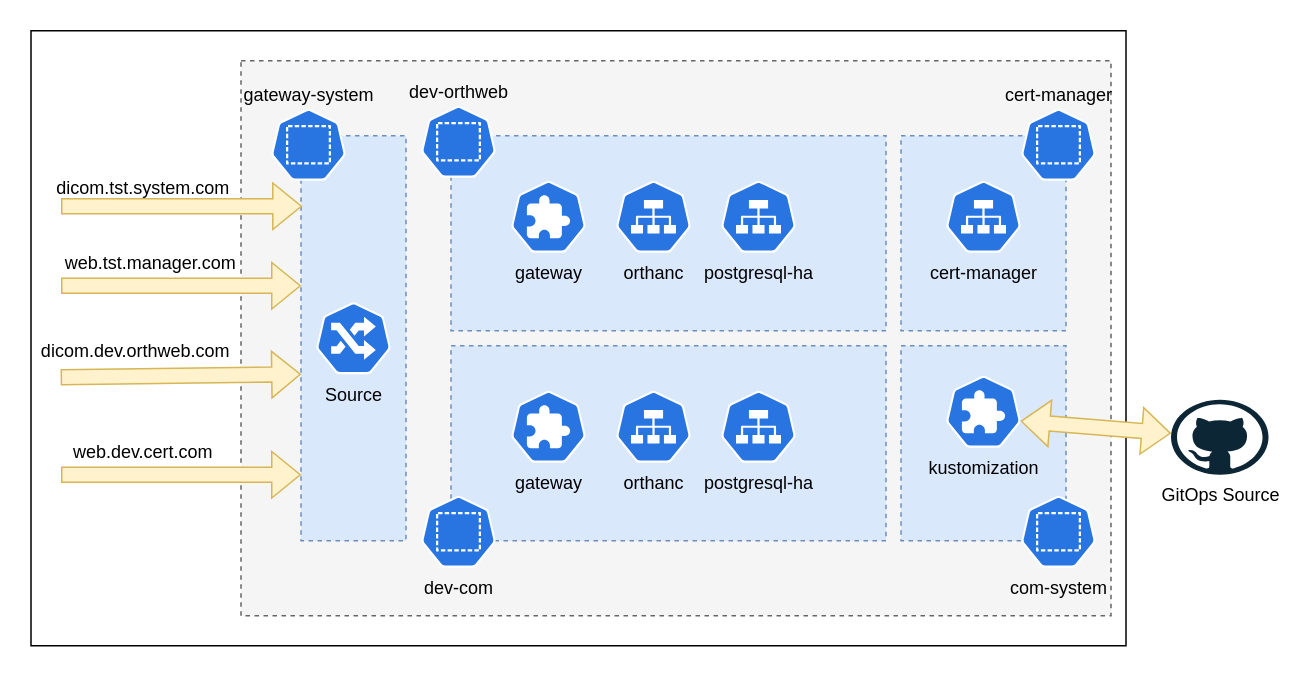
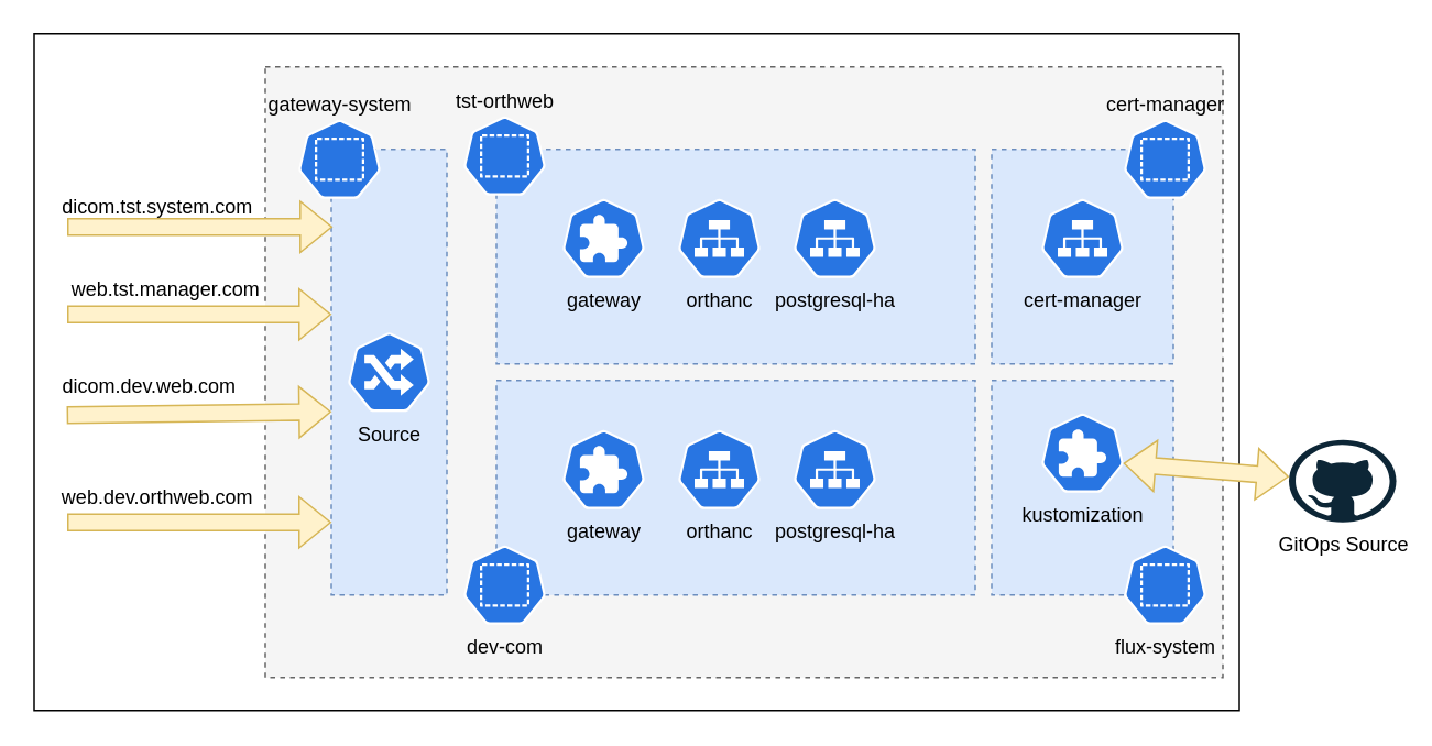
  <mxCell id="0" />
  <mxCell id="1" parent="0" />
  <mxCell id="2" value="" style="rounded=0;whiteSpace=wrap;html=1;" vertex="1" parent="1"><mxGeometry x="20" y="20" width="730" height="410" as="geometry" /></mxCell>
  <mxCell id="3" value="" style="rounded=0;whiteSpace=wrap;html=1;dashed=1;fillColor=#f5f5f5;fontColor=#333333;strokeColor=#666666;" vertex="1" parent="1"><mxGeometry x="160" y="40" width="580" height="370" as="geometry" /></mxCell>
  <mxCell id="4" value="" style="rounded=0;whiteSpace=wrap;html=1;dashed=1;fillColor=#dae8fc;strokeColor=#6c8ebf;" vertex="1" parent="1"><mxGeometry x="200" y="90" width="70" height="270" as="geometry" /></mxCell>
  <mxCell id="5" value="" style="rounded=0;whiteSpace=wrap;html=1;dashed=1;fillColor=#dae8fc;strokeColor=#6c8ebf;" vertex="1" parent="1"><mxGeometry x="600" y="230" width="110" height="130" as="geometry" /></mxCell>
  <mxCell id="6" value="" style="rounded=0;whiteSpace=wrap;html=1;dashed=1;fillColor=#dae8fc;strokeColor=#6c8ebf;" vertex="1" parent="1"><mxGeometry x="600" y="90" width="110" height="130" as="geometry" /></mxCell>
  <mxCell id="7" value="" style="rounded=0;whiteSpace=wrap;html=1;dashed=1;fillColor=#dae8fc;strokeColor=#6c8ebf;" vertex="1" parent="1"><mxGeometry x="300" y="90" width="290" height="130" as="geometry" /></mxCell>
  <mxCell id="8" value="Source" style="sketch=0;html=1;dashed=0;whitespace=wrap;fillColor=#2875E2;strokeColor=#ffffff;points=[[0.005,0.63,0],[0.1,0.2,0],[0.9,0.2,0],[0.5,0,0],[0.995,0.63,0],[0.72,0.99,0],[0.5,1,0],[0.28,0.99,0]];shape=mxgraph.kubernetes.icon;prIcon=ing;labelPosition=center;verticalLabelPosition=bottom;align=center;verticalAlign=top;" vertex="1" parent="1"><mxGeometry x="210" y="201" width="50" height="48" as="geometry" /></mxCell>
- <mxCell id="9" value="dev-orthweb" style="sketch=0;html=1;dashed=0;whitespace=wrap;fillColor=#2875E2;strokeColor=#ffffff;points=[[0.005,0.63,0],[0.1,0.2,0],[0.9,0.2,0],[0.5,0,0],[0.995,0.63,0],[0.72,0.99,0],[0.5,1,0],[0.28,0.99,0]];shape=mxgraph.kubernetes.icon;prIcon=ns;labelPosition=center;verticalLabelPosition=top;align=center;verticalAlign=bottom;" vertex="1" parent="1"><mxGeometry x="280" y="70" width="50" height="48" as="geometry" /></mxCell>
+ <mxCell id="9" value="tst-orthweb" style="sketch=0;html=1;dashed=0;whitespace=wrap;fillColor=#2875E2;strokeColor=#ffffff;points=[[0.005,0.63,0],[0.1,0.2,0],[0.9,0.2,0],[0.5,0,0],[0.995,0.63,0],[0.72,0.99,0],[0.5,1,0],[0.28,0.99,0]];shape=mxgraph.kubernetes.icon;prIcon=ns;labelPosition=center;verticalLabelPosition=top;align=center;verticalAlign=bottom;" vertex="1" parent="1"><mxGeometry x="280" y="70" width="50" height="48" as="geometry" /></mxCell>
  <mxCell id="10" value="postgresql-ha" style="sketch=0;html=1;dashed=0;whitespace=wrap;fillColor=#2875E2;strokeColor=#ffffff;points=[[0.005,0.63,0],[0.1,0.2,0],[0.9,0.2,0],[0.5,0,0],[0.995,0.63,0],[0.72,0.99,0],[0.5,1,0],[0.28,0.99,0]];shape=mxgraph.kubernetes.icon;prIcon=svc;labelPosition=center;verticalLabelPosition=bottom;align=center;verticalAlign=top;" vertex="1" parent="1"><mxGeometry x="480" y="120" width="50" height="48" as="geometry" /></mxCell>
  <mxCell id="11" value="orthanc" style="sketch=0;html=1;dashed=0;whitespace=wrap;fillColor=#2875E2;strokeColor=#ffffff;points=[[0.005,0.63,0],[0.1,0.2,0],[0.9,0.2,0],[0.5,0,0],[0.995,0.63,0],[0.72,0.99,0],[0.5,1,0],[0.28,0.99,0]];shape=mxgraph.kubernetes.icon;prIcon=svc;labelPosition=center;verticalLabelPosition=bottom;align=center;verticalAlign=top;" vertex="1" parent="1"><mxGeometry x="410" y="120" width="50" height="48" as="geometry" /></mxCell>
  <mxCell id="12" value="cert-manager" style="sketch=0;html=1;dashed=0;whitespace=wrap;fillColor=#2875E2;strokeColor=#ffffff;points=[[0.005,0.63,0],[0.1,0.2,0],[0.9,0.2,0],[0.5,0,0],[0.995,0.63,0],[0.72,0.99,0],[0.5,1,0],[0.28,0.99,0]];shape=mxgraph.kubernetes.icon;prIcon=svc;labelPosition=center;verticalLabelPosition=bottom;align=center;verticalAlign=top;" vertex="1" parent="1"><mxGeometry x="630" y="120" width="50" height="48" as="geometry" /></mxCell>
  <mxCell id="13" value="gateway" style="sketch=0;html=1;dashed=0;whitespace=wrap;fillColor=#2875E2;strokeColor=#ffffff;points=[[0.005,0.63,0],[0.1,0.2,0],[0.9,0.2,0],[0.5,0,0],[0.995,0.63,0],[0.72,0.99,0],[0.5,1,0],[0.28,0.99,0]];shape=mxgraph.kubernetes.icon;prIcon=crd;labelPosition=center;verticalLabelPosition=bottom;align=center;verticalAlign=top;" vertex="1" parent="1"><mxGeometry x="340" y="120" width="50" height="48" as="geometry" /></mxCell>
  <mxCell id="14" value="" style="rounded=0;whiteSpace=wrap;html=1;dashed=1;fillColor=#dae8fc;strokeColor=#6c8ebf;" vertex="1" parent="1"><mxGeometry x="300" y="230" width="290" height="130" as="geometry" /></mxCell>
  <mxCell id="15" value="dev-com" style="sketch=0;html=1;dashed=0;whitespace=wrap;fillColor=#2875E2;strokeColor=#ffffff;points=[[0.005,0.63,0],[0.1,0.2,0],[0.9,0.2,0],[0.5,0,0],[0.995,0.63,0],[0.72,0.99,0],[0.5,1,0],[0.28,0.99,0]];shape=mxgraph.kubernetes.icon;prIcon=ns;labelPosition=center;verticalLabelPosition=bottom;align=center;verticalAlign=top;" vertex="1" parent="1"><mxGeometry x="280" y="330" width="50" height="48" as="geometry" /></mxCell>
  <mxCell id="16" value="postgresql-ha" style="sketch=0;html=1;dashed=0;whitespace=wrap;fillColor=#2875E2;strokeColor=#ffffff;points=[[0.005,0.63,0],[0.1,0.2,0],[0.9,0.2,0],[0.5,0,0],[0.995,0.63,0],[0.72,0.99,0],[0.5,1,0],[0.28,0.99,0]];shape=mxgraph.kubernetes.icon;prIcon=svc;labelPosition=center;verticalLabelPosition=bottom;align=center;verticalAlign=top;" vertex="1" parent="1"><mxGeometry x="480" y="260" width="50" height="48" as="geometry" /></mxCell>
  <mxCell id="17" value="orthanc" style="sketch=0;html=1;dashed=0;whitespace=wrap;fillColor=#2875E2;strokeColor=#ffffff;points=[[0.005,0.63,0],[0.1,0.2,0],[0.9,0.2,0],[0.5,0,0],[0.995,0.63,0],[0.72,0.99,0],[0.5,1,0],[0.28,0.99,0]];shape=mxgraph.kubernetes.icon;prIcon=svc;labelPosition=center;verticalLabelPosition=bottom;align=center;verticalAlign=top;" vertex="1" parent="1"><mxGeometry x="410" y="260" width="50" height="48" as="geometry" /></mxCell>
  <mxCell id="18" value="gateway" style="sketch=0;html=1;dashed=0;whitespace=wrap;fillColor=#2875E2;strokeColor=#ffffff;points=[[0.005,0.63,0],[0.1,0.2,0],[0.9,0.2,0],[0.5,0,0],[0.995,0.63,0],[0.72,0.99,0],[0.5,1,0],[0.28,0.99,0]];shape=mxgraph.kubernetes.icon;prIcon=crd;labelPosition=center;verticalLabelPosition=bottom;align=center;verticalAlign=top;" vertex="1" parent="1"><mxGeometry x="340" y="260" width="50" height="48" as="geometry" /></mxCell>
  <mxCell id="19" value="cert-manager" style="sketch=0;html=1;dashed=0;whitespace=wrap;fillColor=#2875E2;strokeColor=#ffffff;points=[[0.005,0.63,0],[0.1,0.2,0],[0.9,0.2,0],[0.5,0,0],[0.995,0.63,0],[0.72,0.99,0],[0.5,1,0],[0.28,0.99,0]];shape=mxgraph.kubernetes.icon;prIcon=ns;labelPosition=center;verticalLabelPosition=top;align=center;verticalAlign=bottom;" vertex="1" parent="1"><mxGeometry x="680" y="72" width="50" height="48" as="geometry" /></mxCell>
- <mxCell id="20" value="com-system" style="sketch=0;html=1;dashed=0;whitespace=wrap;fillColor=#2875E2;strokeColor=#ffffff;points=[[0.005,0.63,0],[0.1,0.2,0],[0.9,0.2,0],[0.5,0,0],[0.995,0.63,0],[0.72,0.99,0],[0.5,1,0],[0.28,0.99,0]];shape=mxgraph.kubernetes.icon;prIcon=ns;labelPosition=center;verticalLabelPosition=bottom;align=center;verticalAlign=top;" vertex="1" parent="1"><mxGeometry x="680" y="330" width="50" height="48" as="geometry" /></mxCell>
+ <mxCell id="20" value="flux-system" style="sketch=0;html=1;dashed=0;whitespace=wrap;fillColor=#2875E2;strokeColor=#ffffff;points=[[0.005,0.63,0],[0.1,0.2,0],[0.9,0.2,0],[0.5,0,0],[0.995,0.63,0],[0.72,0.99,0],[0.5,1,0],[0.28,0.99,0]];shape=mxgraph.kubernetes.icon;prIcon=ns;labelPosition=center;verticalLabelPosition=bottom;align=center;verticalAlign=top;" vertex="1" parent="1"><mxGeometry x="680" y="330" width="50" height="48" as="geometry" /></mxCell>
  <mxCell id="21" value="gateway-system" style="sketch=0;html=1;dashed=0;whitespace=wrap;fillColor=#2875E2;strokeColor=#ffffff;points=[[0.005,0.63,0],[0.1,0.2,0],[0.9,0.2,0],[0.5,0,0],[0.995,0.63,0],[0.72,0.99,0],[0.5,1,0],[0.28,0.99,0]];shape=mxgraph.kubernetes.icon;prIcon=ns;labelPosition=center;verticalLabelPosition=top;align=center;verticalAlign=bottom;" vertex="1" parent="1"><mxGeometry x="180" y="72" width="50" height="48" as="geometry" /></mxCell>
  <mxCell id="22" value="GitOps Source" style="dashed=0;outlineConnect=0;html=1;align=center;labelPosition=center;verticalLabelPosition=bottom;verticalAlign=top;shape=mxgraph.weblogos.github" vertex="1" parent="1"><mxGeometry x="780" y="266" width="65" height="50" as="geometry" /></mxCell>
  <mxCell id="23" value="kustomization" style="sketch=0;html=1;dashed=0;whitespace=wrap;fillColor=#2875E2;strokeColor=#ffffff;points=[[0.005,0.63,0],[0.1,0.2,0],[0.9,0.2,0],[0.5,0,0],[0.995,0.63,0],[0.72,0.99,0],[0.5,1,0],[0.28,0.99,0]];shape=mxgraph.kubernetes.icon;prIcon=crd;labelPosition=center;verticalLabelPosition=bottom;align=center;verticalAlign=top;" vertex="1" parent="1"><mxGeometry x="630" y="250" width="50" height="48" as="geometry" /></mxCell>
  <mxCell id="24" value="" style="shape=flexArrow;endArrow=classic;startArrow=classic;html=1;rounded=0;exitX=0.995;exitY=0.63;exitDx=0;exitDy=0;exitPerimeter=0;fillColor=#fff2cc;strokeColor=#d6b656;" edge="1" parent="1" source="23" target="22"><mxGeometry width="100" height="100" relative="1" as="geometry"><mxPoint x="500" y="310" as="sourcePoint" /><mxPoint x="600" y="210" as="targetPoint" /></mxGeometry></mxCell>
  <mxCell id="25" value="" style="shape=flexArrow;endArrow=classic;html=1;rounded=0;fillColor=#fff2cc;strokeColor=#d6b656;entryX=0.01;entryY=0.174;entryDx=0;entryDy=0;entryPerimeter=0;" edge="1" parent="1" target="4"><mxGeometry width="50" height="50" relative="1" as="geometry"><mxPoint x="40" y="137" as="sourcePoint" /><mxPoint x="130" y="140" as="targetPoint" /></mxGeometry></mxCell>
  <mxCell id="26" value="" style="shape=flexArrow;endArrow=classic;html=1;rounded=0;fillColor=#fff2cc;strokeColor=#d6b656;entryX=0.01;entryY=0.174;entryDx=0;entryDy=0;entryPerimeter=0;exitX=0;exitY=1;exitDx=0;exitDy=0;" edge="1" parent="1" source="30"><mxGeometry width="50" height="50" relative="1" as="geometry"><mxPoint x="59.3" y="190.02" as="sourcePoint" /><mxPoint x="200" y="190" as="targetPoint" /></mxGeometry></mxCell>
  <mxCell id="27" value="" style="shape=flexArrow;endArrow=classic;html=1;rounded=0;fillColor=#fff2cc;strokeColor=#d6b656;entryX=0.01;entryY=0.174;entryDx=0;entryDy=0;entryPerimeter=0;exitX=0.141;exitY=1.067;exitDx=0;exitDy=0;exitPerimeter=0;" edge="1" parent="1" source="31"><mxGeometry width="50" height="50" relative="1" as="geometry"><mxPoint x="59.3" y="249.02" as="sourcePoint" /><mxPoint x="200" y="249" as="targetPoint" /></mxGeometry></mxCell>
  <mxCell id="28" value="" style="shape=flexArrow;endArrow=classic;html=1;rounded=0;fillColor=#fff2cc;strokeColor=#d6b656;entryX=0.01;entryY=0.174;entryDx=0;entryDy=0;entryPerimeter=0;" edge="1" parent="1"><mxGeometry width="50" height="50" relative="1" as="geometry"><mxPoint x="40" y="316" as="sourcePoint" /><mxPoint x="200" y="316" as="targetPoint" /></mxGeometry></mxCell>
- <mxCell id="29" value="web.dev.cert.com" style="text;html=1;strokeColor=none;fillColor=none;align=center;verticalAlign=middle;whiteSpace=wrap;rounded=0;dashed=1;" vertex="1" parent="1"><mxGeometry x="40" y="286" width="110" height="30" as="geometry" /></mxCell>
+ <mxCell id="29" value="web.dev.orthweb.com" style="text;html=1;strokeColor=none;fillColor=none;align=center;verticalAlign=middle;whiteSpace=wrap;rounded=0;dashed=1;" vertex="1" parent="1"><mxGeometry x="40" y="286" width="110" height="30" as="geometry" /></mxCell>
  <mxCell id="30" value="web.tst.manager.com" style="text;html=1;strokeColor=none;fillColor=none;align=center;verticalAlign=middle;whiteSpace=wrap;rounded=0;dashed=1;" vertex="1" parent="1"><mxGeometry x="40" y="160" width="120" height="30" as="geometry" /></mxCell>
- <mxCell id="31" value="dicom.dev.orthweb.com" style="text;html=1;strokeColor=none;fillColor=none;align=center;verticalAlign=middle;whiteSpace=wrap;rounded=0;dashed=1;" vertex="1" parent="1"><mxGeometry x="20" y="219" width="140" height="30" as="geometry" /></mxCell>
+ <mxCell id="31" value="dicom.dev.web.com" style="text;html=1;strokeColor=none;fillColor=none;align=center;verticalAlign=middle;whiteSpace=wrap;rounded=0;dashed=1;" vertex="1" parent="1"><mxGeometry x="20" y="219" width="140" height="30" as="geometry" /></mxCell>
  <mxCell id="32" value="dicom.tst.system.com" style="text;html=1;strokeColor=none;fillColor=none;align=center;verticalAlign=middle;whiteSpace=wrap;rounded=0;dashed=1;" vertex="1" parent="1"><mxGeometry x="30" y="110" width="130" height="30" as="geometry" /></mxCell>
